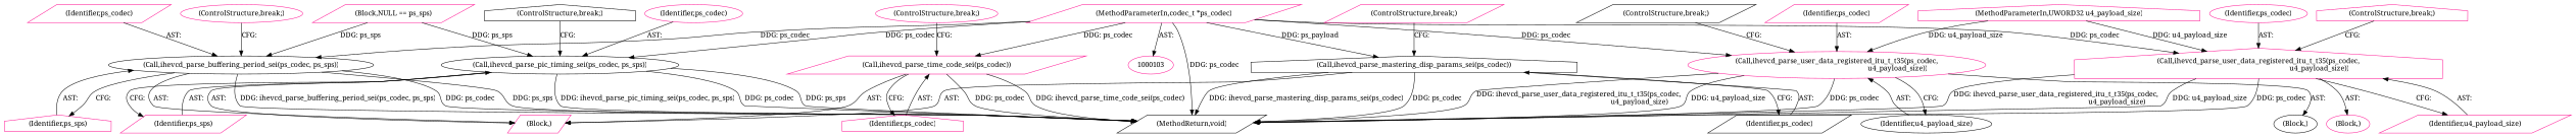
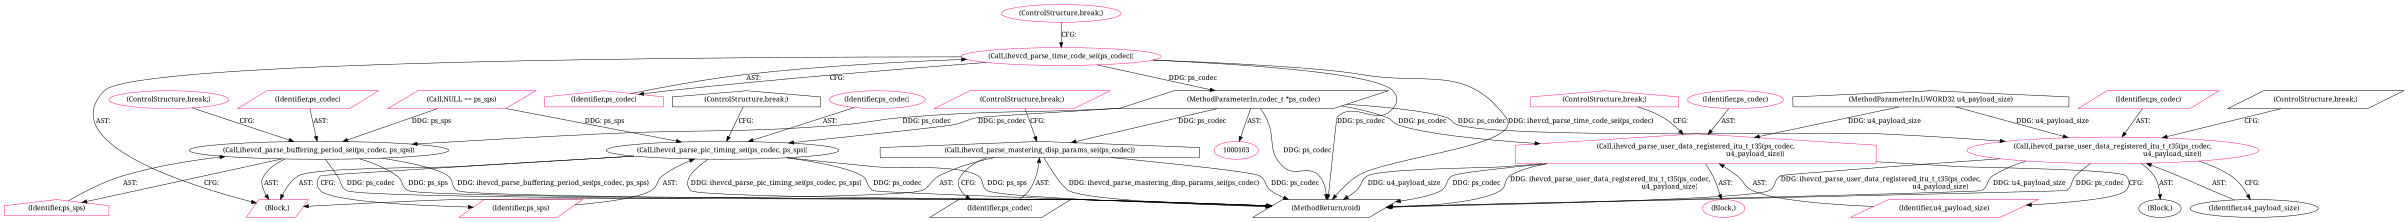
  digraph {
    fontname="Noto Serif"
    node [color=deeppink fontname="Noto Serif" shape=parallelogram]
    edge [fontname="Noto Serif"]
-   n1 [label="(MethodParameterIn,codec_t *ps_codec)"]
+   n1 [color=black label="(MethodParameterIn,codec_t *ps_codec)"]
    n2 [color=black label="(Call,ihevcd_parse_buffering_period_sei(ps_codec, ps_sps))" shape=ellipse]
    n3 [color=black label="(Call,ihevcd_parse_pic_timing_sei(ps_codec, ps_sps))" shape=ellipse]
-   n4 [label="(Call,ihevcd_parse_time_code_sei(ps_codec))"]
+   n4 [label="(Call,ihevcd_parse_time_code_sei(ps_codec))" shape=ellipse]
    n5 [color=black label="(Call,ihevcd_parse_mastering_disp_params_sei(ps_codec))" shape=house]
    n6 [label="(Call,ihevcd_parse_user_data_registered_itu_t_t35(ps_codec,\n                                                                u4_payload_size))" shape=house]
    n7 [label="(Call,ihevcd_parse_user_data_registered_itu_t_t35(ps_codec,\n                                                                u4_payload_size))" shape=ellipse]
    n8 [color=black label="(MethodReturn,void)"]
    1000103 [shape=ellipse]
    n10 [label="(Block,)"]
    n11 [label="(Identifier,ps_sps)" shape=house]
    n12 [label="(Identifier,ps_sps)"]
    n13 [label="(Identifier,ps_codec)" shape=house]
    n14 [color=black label="(Identifier,ps_codec)"]
    n15 [label="(Block,)" shape=ellipse]
    n16 [label="(Identifier,u4_payload_size)"]
    n17 [color=black label="(Block,)" shape=ellipse]
    n18 [color=black label="(Identifier,u4_payload_size)" shape=ellipse]
    n19 [label="(Identifier,ps_codec)" shape=ellipse]
    n20 [label="(Identifier,ps_codec)"]
    n21 [color=black label="(ControlStructure,break;)" shape=house]
    n22 [color=black label="(ControlStructure,break;)"]
    n23 [label="(Identifier,ps_codec)" shape=ellipse]
    n24 [label="(Identifier,ps_codec)"]
    n25 [label="(ControlStructure,break;)" shape=ellipse]
-   n26 [label="(MethodParameterIn,UWORD32 u4_payload_size)" shape=house]
-   n27 [label="(Block,NULL == ps_sps)"]
+   n26 [color=black label="(MethodParameterIn,UWORD32 u4_payload_size)" shape=house]
+   n27 [label="(Call,NULL == ps_sps)"]
    n28 [label="(ControlStructure,break;)"]
    n29 [label="(ControlStructure,break;)" shape=house]
    n30 [label="(ControlStructure,break;)" shape=ellipse]
    n1 -> n2 [label="DDG: ps_codec"]
    n1 -> n3 [label="DDG: ps_codec"]
-   n1 -> n4 [label="DDG: ps_codec"]
-   n1 -> n5 [label="DDG: ps_payload"]
+   n4 -> n1 [label="DDG: ps_codec"]
+   n1 -> n5 [label="DDG: ps_codec"]
    n1 -> n6 [label="DDG: ps_codec"]
    n1 -> n7 [label="DDG: ps_codec"]
    n1 -> n8 [label="DDG: ps_codec"]
    n1 -> 1000103 [label="AST: "]
    n2 -> n8 [label="DDG: ps_sps"]
    n2 -> n8 [label="DDG: ihevcd_parse_buffering_period_sei(ps_codec, ps_sps)"]
    n2 -> n8 [label="DDG: ps_codec"]
    n2 -> n10 [label="AST: "]
    n2 -> n11 [label="CFG: "]
    n3 -> n8 [label="DDG: ps_sps"]
    n3 -> n8 [label="DDG: ihevcd_parse_pic_timing_sei(ps_codec, ps_sps)"]
    n3 -> n8 [label="DDG: ps_codec"]
    n3 -> n10 [label="AST: "]
    n3 -> n12 [label="CFG: "]
    n4 -> n8 [label="DDG: ps_codec"]
    n4 -> n8 [label="DDG: ihevcd_parse_time_code_sei(ps_codec)"]
    n4 -> n10 [label="AST: "]
    n4 -> n13 [label="CFG: "]
    n5 -> n8 [label="DDG: ihevcd_parse_mastering_disp_params_sei(ps_codec)"]
    n5 -> n8 [label="DDG: ps_codec"]
    n5 -> n10 [label="AST: "]
    n5 -> n14 [label="CFG: "]
    n6 -> n8 [label="DDG: u4_payload_size"]
    n6 -> n8 [label="DDG: ps_codec"]
    n6 -> n8 [label="DDG: ihevcd_parse_user_data_registered_itu_t_t35(ps_codec,\n                                                                u4_payload_size)"]
    n6 -> n15 [label="AST: "]
    n6 -> n16 [label="CFG: "]
    n7 -> n8 [label="DDG: ihevcd_parse_user_data_registered_itu_t_t35(ps_codec,\n                                                                u4_payload_size)"]
    n7 -> n8 [label="DDG: u4_payload_size"]
    n7 -> n8 [label="DDG: ps_codec"]
    n7 -> n17 [label="AST: "]
    n7 -> n18 [label="CFG: "]
    n11 -> n2 [label="AST: "]
    n12 -> n3 [label="AST: "]
    n13 -> n4 [label="AST: "]
    n14 -> n5 [label="AST: "]
    n16 -> n6 [label="AST: "]
    n18 -> n7 [label="AST: "]
    n19 -> n3 [label="AST: "]
    n20 -> n7 [label="AST: "]
    n21 -> n3 [label="CFG: "]
    n22 -> n7 [label="CFG: "]
    n23 -> n6 [label="AST: "]
    n24 -> n2 [label="AST: "]
    n25 -> n2 [label="CFG: "]
    n26 -> n6 [label="DDG: u4_payload_size"]
    n26 -> n7 [label="DDG: u4_payload_size"]
    n27 -> n2 [label="DDG: ps_sps"]
    n27 -> n3 [label="DDG: ps_sps"]
    n28 -> n5 [label="CFG: "]
    n29 -> n6 [label="CFG: "]
    n30 -> n4 [label="CFG: "]
  }
